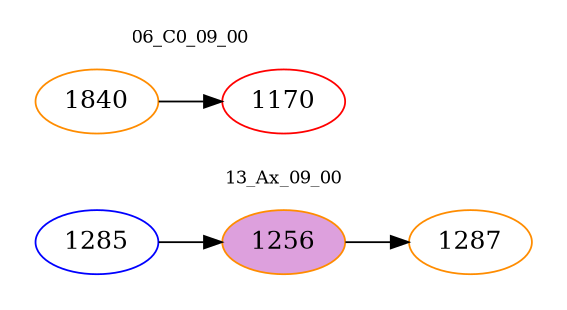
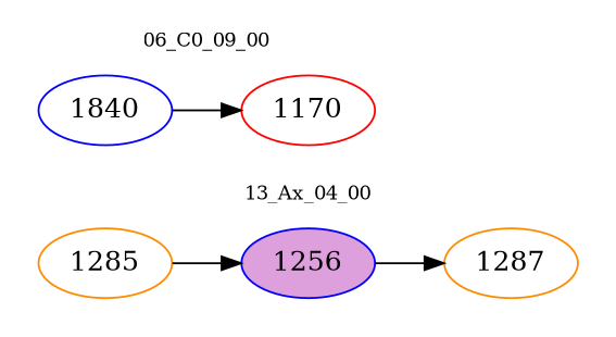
  digraph {
    rankdir=LR
    node [color=darkorange fillcolor=white style=filled]
    edge [color=black]
-   n1 [color=blue label=1285]
-   n2 [fillcolor=plum label=1256]
+   n1 [label=1285]
+   n2 [color=blue fillcolor=plum label=1256]
    n3 [label=1287]
-   n4 [label=1840]
+   n4 [color=blue label=1840]
    n5 [color=red label=1170]
    subgraph cluster_1 {
      color=white
      fontsize=10
-     label="13_Ax_09_00"
+     label="13_Ax_04_00"
      n1
      n2
      n3
    }
    subgraph cluster_2 {
      color=white
      fontsize=10
      label="06_C0_09_00"
      n4
      n5
    }
    n1 -> n2
    n2 -> n3
    n4 -> n5
  }
